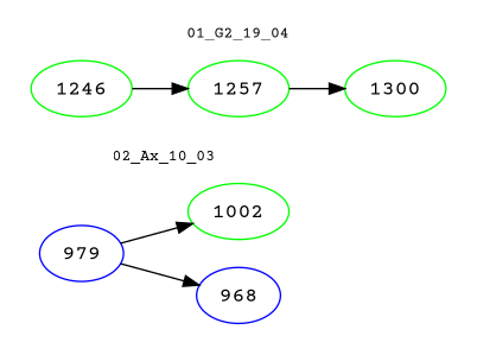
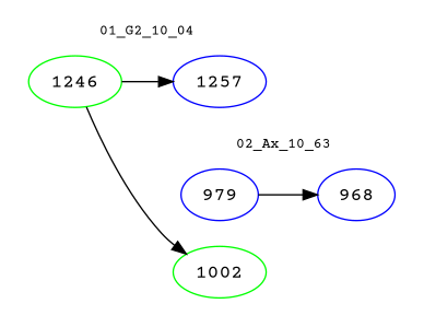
  digraph {
    fontname="Courier Prime"
    rankdir=LR
    node [color=blue fontname="Courier Prime"]
    edge [color=black fontname="Courier Prime"]
    n1 [label=979]
    n2 [label=968]
    n3 [color=green label=1002]
-   n4 [color=green label=1257]
+   n4 [label=1257]
    n5 [color=green label=1246]
-   n6 [color=green label=1300]
    subgraph cluster_1 {
      color=white
      fontsize=10
-     label="02_Ax_10_03"
+     label="02_Ax_10_63"
      n1
      n2
      n3
    }
    subgraph cluster_2 {
      color=white
      fontsize=10
-     label="01_G2_19_04"
+     label="01_G2_10_04"
      n4
      n5
-     n6
    }
    n1 -> n2
-   n1 -> n3
-   n4 -> n6
+   n5 -> n3
    n5 -> n4
  }
